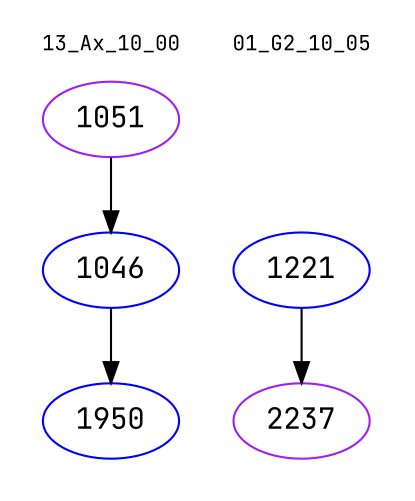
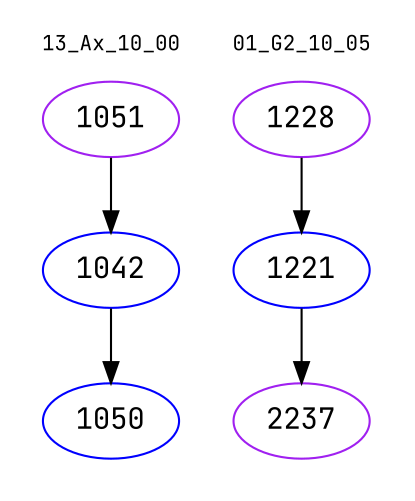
  digraph {
    fontname="JetBrains Mono"
    node [color=purple fontname="JetBrains Mono"]
    edge [color=black fontname="JetBrains Mono"]
    n1 [label=1051]
-   n2 [color=blue label=1046]
-   n3 [color=blue label=1950]
+   n2 [color=blue label=1042]
+   n3 [color=blue label=1050]
+   n4 [label=1228]
    n5 [color=blue label=1221]
    n6 [label=2237]
    subgraph cluster_1 {
      color=white
      fontsize=10
      label="13_Ax_10_00"
      n1
      n2
      n3
    }
    subgraph cluster_2 {
      color=white
      fontsize=10
      label="01_G2_10_05"
+     n4
      n5
      n6
    }
    n1 -> n2
    n2 -> n3
+   n4 -> n5
    n5 -> n6
  }
